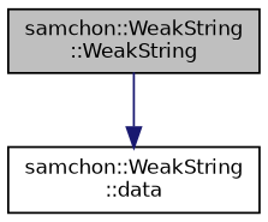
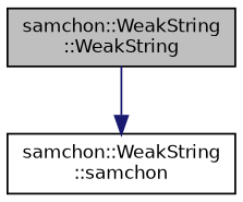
  digraph {
    rankdir=TB
    node [color=black fontname=Helvetica fontsize=10 shape=record style=filled]
    n1 [fillcolor=grey75 fontcolor=black height=0.2 label="samchon::WeakString\l::WeakString" width=0.4]
-   n2 [fillcolor=white height=0.2 label="samchon::WeakString\l::data" width=0.4]
+   n2 [fillcolor=white height=0.2 label="samchon::WeakString\l::samchon" width=0.4]
    n1 -> n2 [color=midnightblue fontname=Helvetica fontsize=10 labelfontname=Helvetica labelfontsize=10 style=solid]
  }
